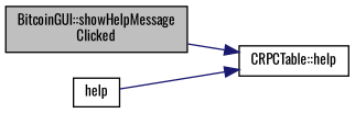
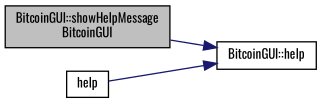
  digraph {
    fontname=Oswald
    rankdir=LR
    node [color=black fillcolor=white fontname=Oswald fontsize=10 shape=record style=filled]
    edge [color=midnightblue fontname=Oswald fontsize=10 labelfontname=Helvetica labelfontsize=10 style=solid]
-   n1 [fillcolor=grey75 fontcolor=black height=0.2 label="BitcoinGUI::showHelpMessage\lClicked" width=0.4]
-   n2 [height=0.2 label="CRPCTable::help" width=0.4]
+   n1 [fillcolor=grey75 fontcolor=black height=0.2 label="BitcoinGUI::showHelpMessage\lBitcoinGUI" width=0.4]
+   n2 [height=0.2 label="BitcoinGUI::help" width=0.4]
    n3 [height=0.2 label=help width=0.4]
    n1 -> n2
    n3 -> n2
  }
